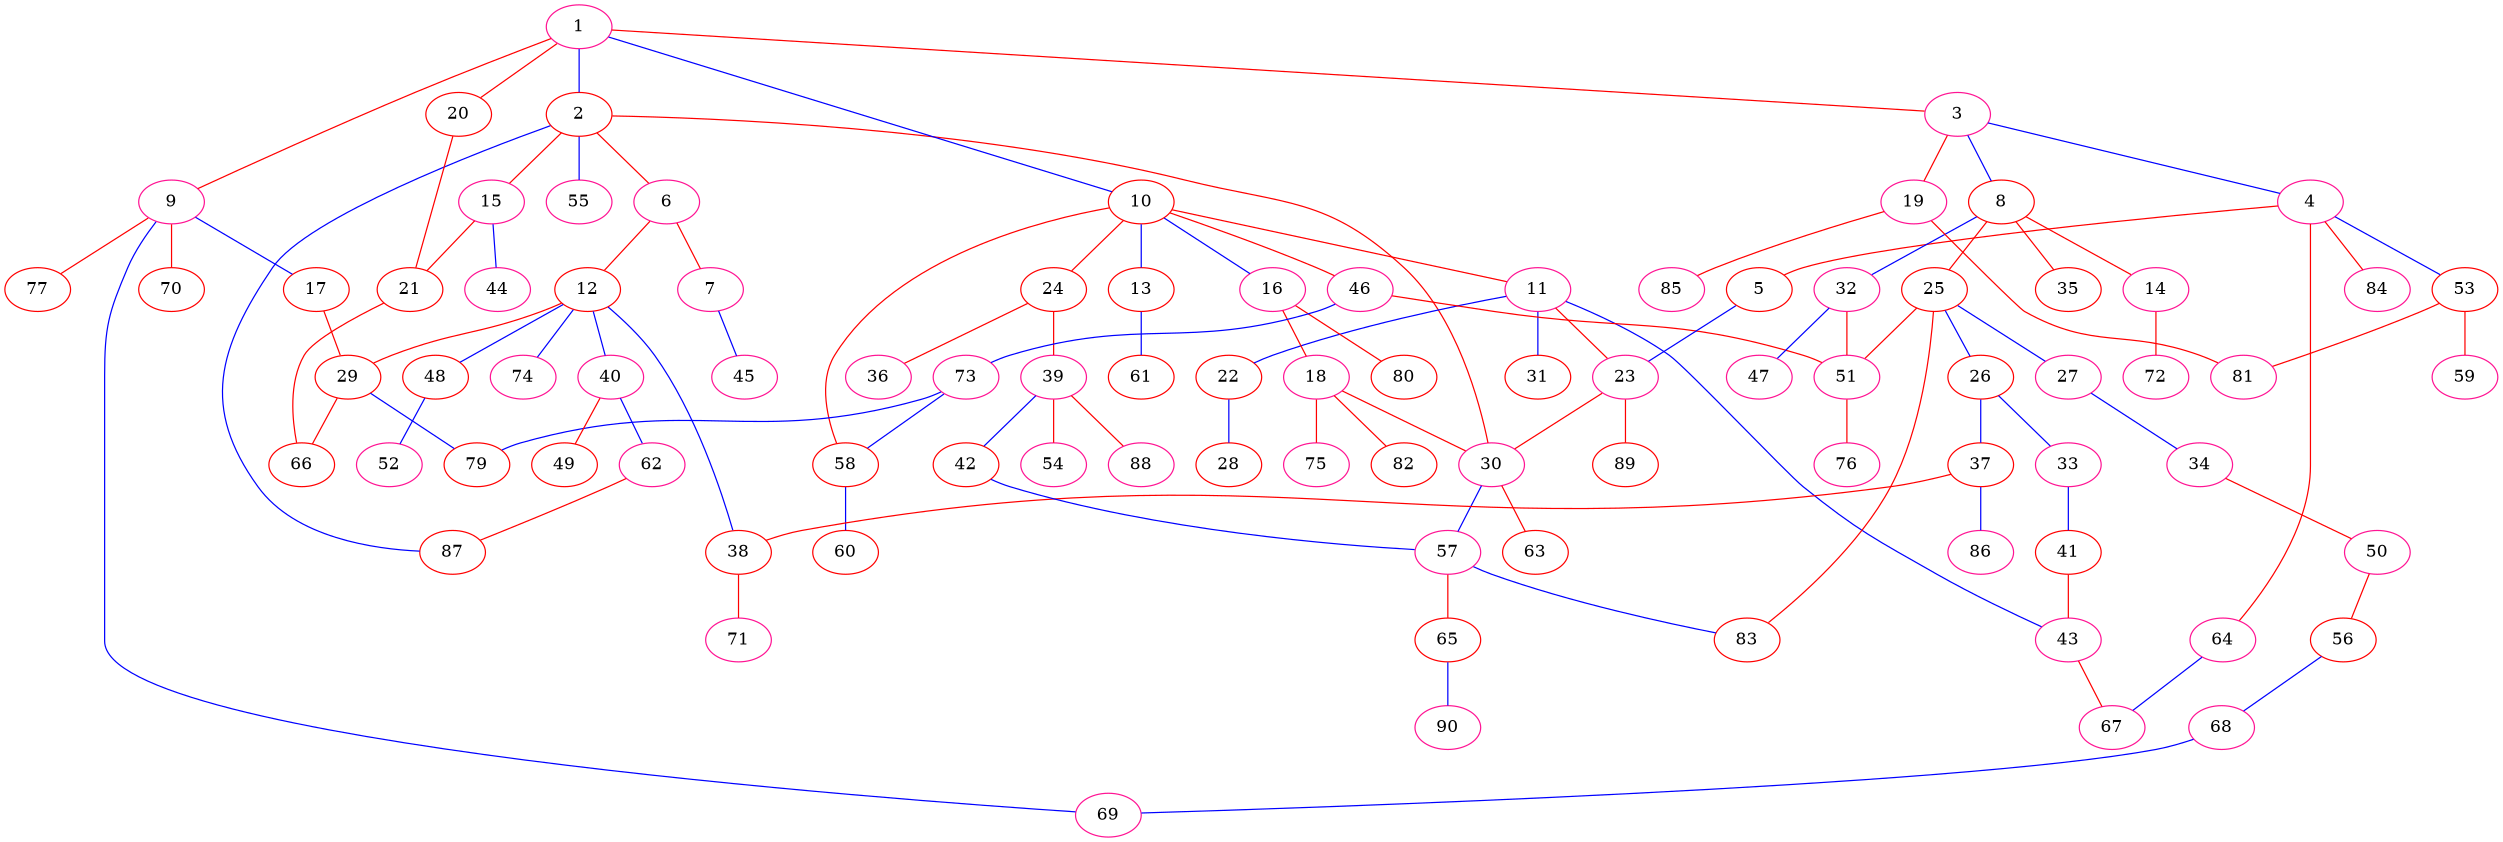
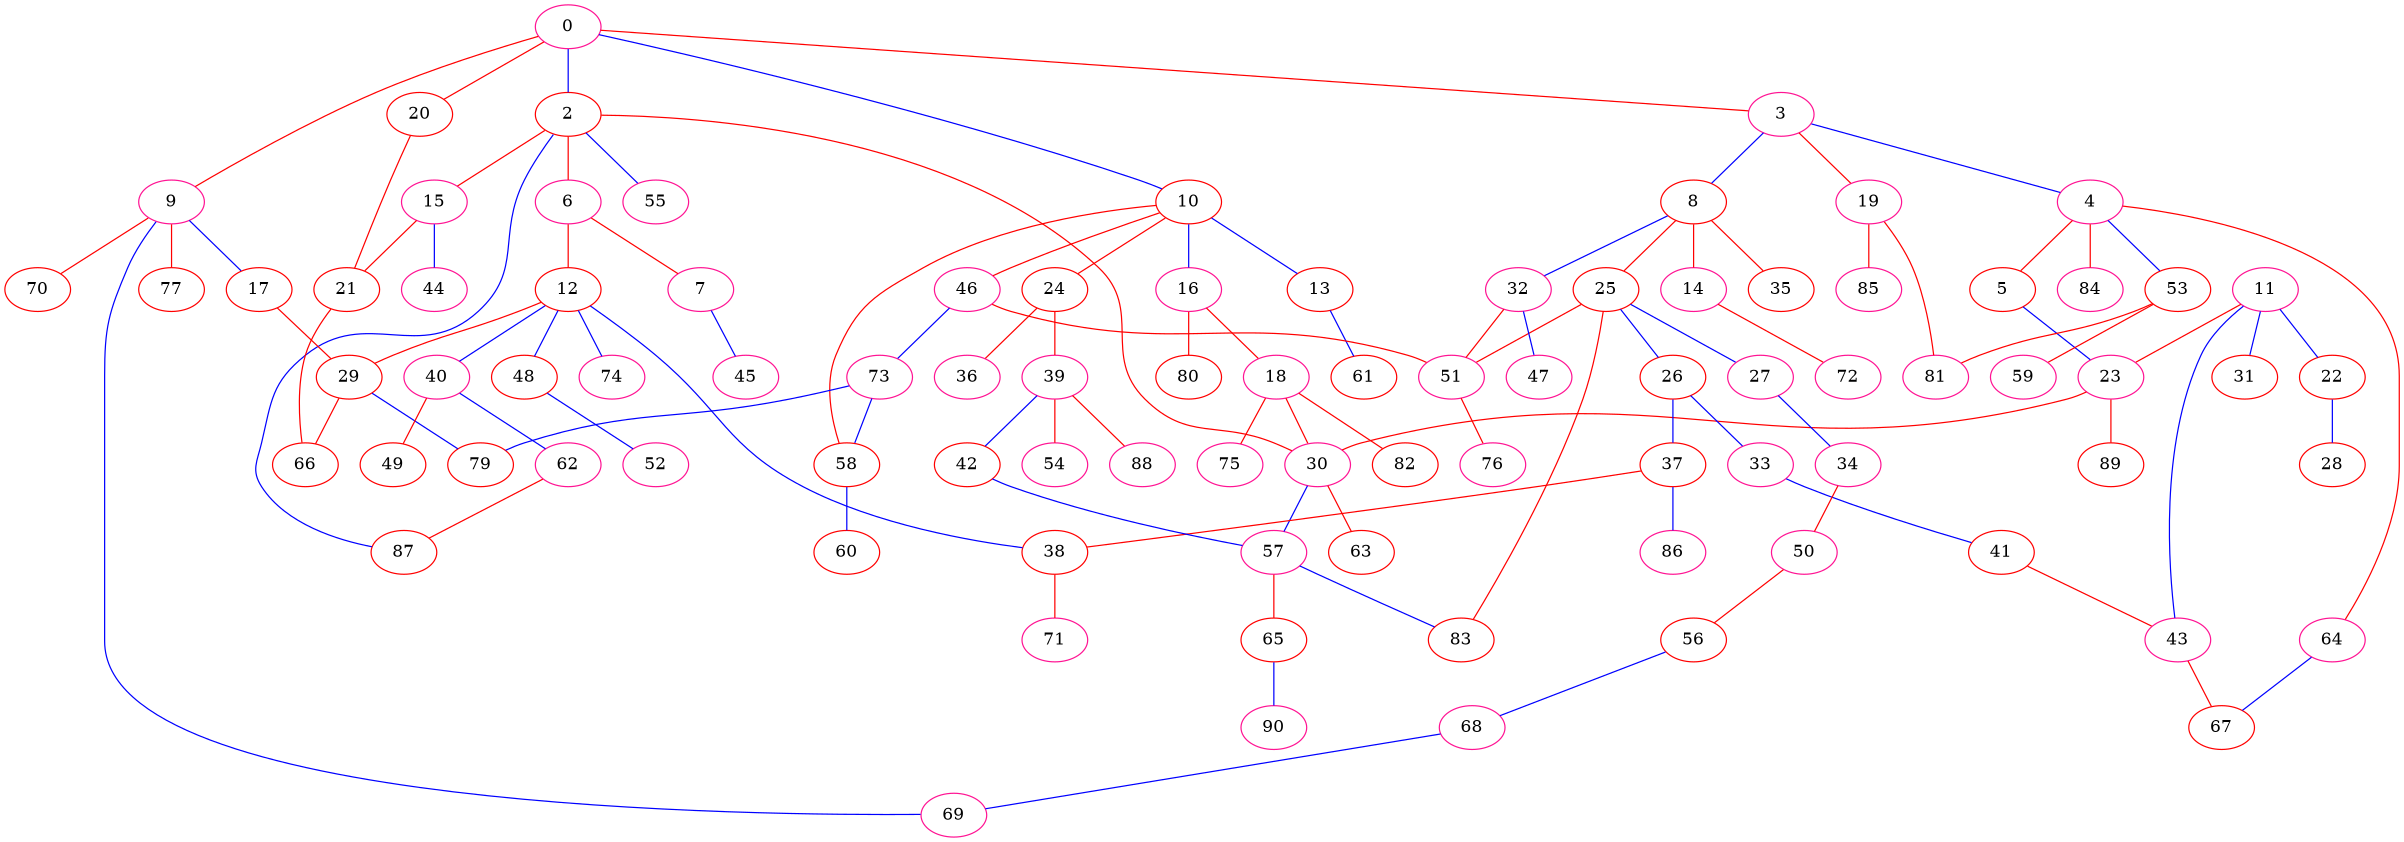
  graph {
    node [color=deeppink]
    edge [color=red]
    2 [color=red]
-   1
+   1 [label=0]
    3
    9
    10 [color=red]
    20 [color=red]
    6
    15
    30
    55
    87 [color=red]
    4
    8 [color=red]
    19
    17 [color=red]
    69
    70 [color=red]
    77 [color=red]
    11
    13 [color=red]
    16
    24 [color=red]
    46
    58 [color=red]
    21 [color=red]
    7
    12 [color=red]
    44
    57
    63 [color=red]
    5 [color=red]
    53 [color=red]
    64
    84
    14
    25 [color=red]
    32
    35 [color=red]
    81
    85
    29 [color=red]
    23
    22 [color=red]
    31 [color=red]
    43
    61 [color=red]
    18
    80 [color=red]
    36
    39
    51
    73
    60 [color=red]
    66 [color=red]
    45
    38 [color=red]
    40
    48 [color=red]
    74
    83 [color=red]
    65 [color=red]
    59
-   67
+   67 [color=red]
    72
    26 [color=red]
    27
    47
    89 [color=red]
    79 [color=red]
    71
    49 [color=red]
    62
    52
    33
    37 [color=red]
    34
    76
    28 [color=red]
    75
    82 [color=red]
    42 [color=red]
    54
    88
    90
    41 [color=red]
    86
    50
    56 [color=red]
    68
    2 -- 6
    2 -- 15
    2 -- 30
    2 -- 55 [color=blue]
    2 -- 87 [color=blue]
    1 -- 2 [color=blue]
    1 -- 3
    1 -- 9
    1 -- 10 [color=blue]
    1 -- 20
    3 -- 4 [color=blue]
    3 -- 8 [color=blue]
    3 -- 19
    9 -- 17 [color=blue]
    9 -- 69 [color=blue]
    9 -- 70
    9 -- 77
-   10 -- 11
    10 -- 13 [color=blue]
    10 -- 16 [color=blue]
    10 -- 24
    10 -- 46
    10 -- 58
    20 -- 21
    6 -- 7
    6 -- 12
    15 -- 21
    15 -- 44 [color=blue]
    30 -- 57 [color=blue]
    30 -- 63
    4 -- 5
    4 -- 53 [color=blue]
    4 -- 64
    4 -- 84
    8 -- 14
    8 -- 25
    8 -- 32 [color=blue]
    8 -- 35
    19 -- 81
    19 -- 85
    17 -- 29
    11 -- 23
    11 -- 22 [color=blue]
    11 -- 31 [color=blue]
    11 -- 43 [color=blue]
    13 -- 61 [color=blue]
    16 -- 18
    16 -- 80
    24 -- 36
    24 -- 39
    46 -- 51
    46 -- 73 [color=blue]
    58 -- 60 [color=blue]
    21 -- 66
    7 -- 45 [color=blue]
    12 -- 29
    12 -- 38 [color=blue]
    12 -- 40 [color=blue]
    12 -- 48 [color=blue]
    12 -- 74 [color=blue]
    57 -- 83 [color=blue]
    57 -- 65
    5 -- 23 [color=blue]
    53 -- 81
    53 -- 59
    64 -- 67 [color=blue]
    14 -- 72
    25 -- 51
    25 -- 83
    25 -- 26 [color=blue]
    25 -- 27 [color=blue]
    32 -- 51
    32 -- 47 [color=blue]
    29 -- 66
    29 -- 79 [color=blue]
    23 -- 30
    23 -- 89
    22 -- 28 [color=blue]
    43 -- 67
    18 -- 30
    18 -- 75
    18 -- 82
    39 -- 42 [color=blue]
    39 -- 54
    39 -- 88
    51 -- 76
    73 -- 58 [color=blue]
    73 -- 79 [color=blue]
    38 -- 71
    40 -- 49
    40 -- 62 [color=blue]
    48 -- 52 [color=blue]
    65 -- 90 [color=blue]
    26 -- 33 [color=blue]
    26 -- 37 [color=blue]
    27 -- 34 [color=blue]
    62 -- 87
    33 -- 41 [color=blue]
    37 -- 38
    37 -- 86 [color=blue]
    34 -- 50
    42 -- 57 [color=blue]
    41 -- 43
    50 -- 56
    56 -- 68 [color=blue]
    68 -- 69 [color=blue]
  }
